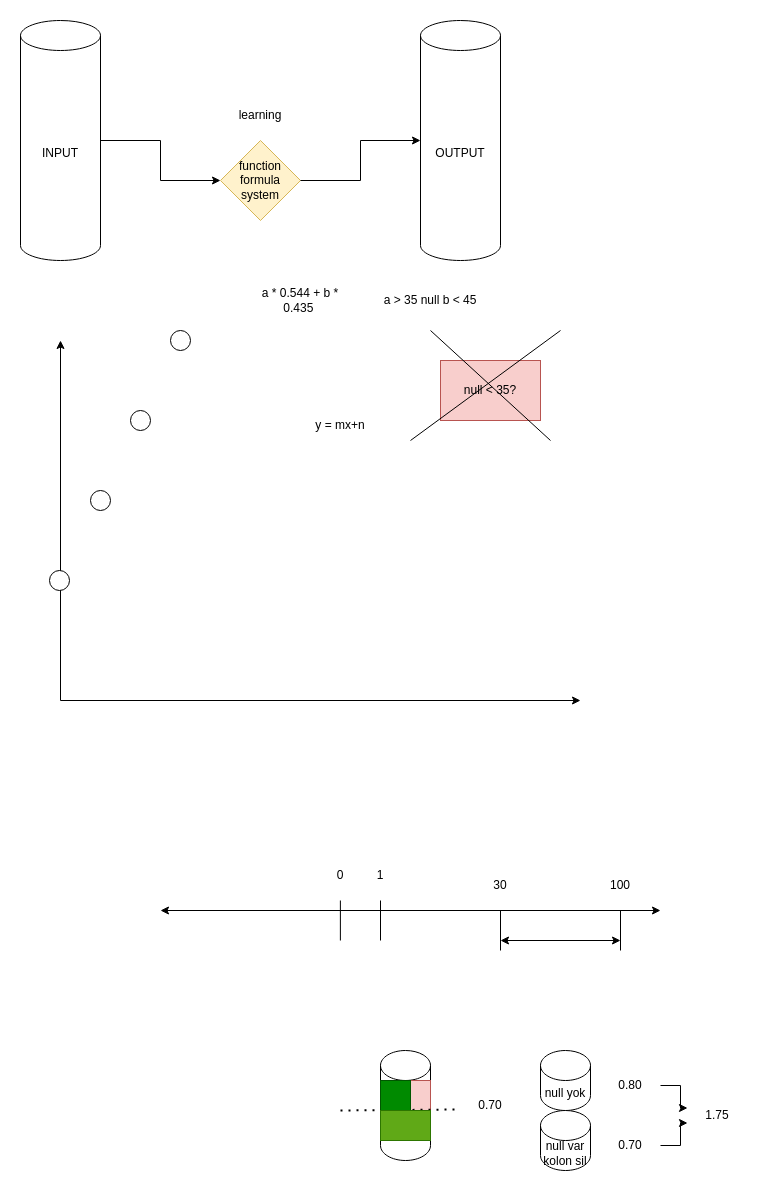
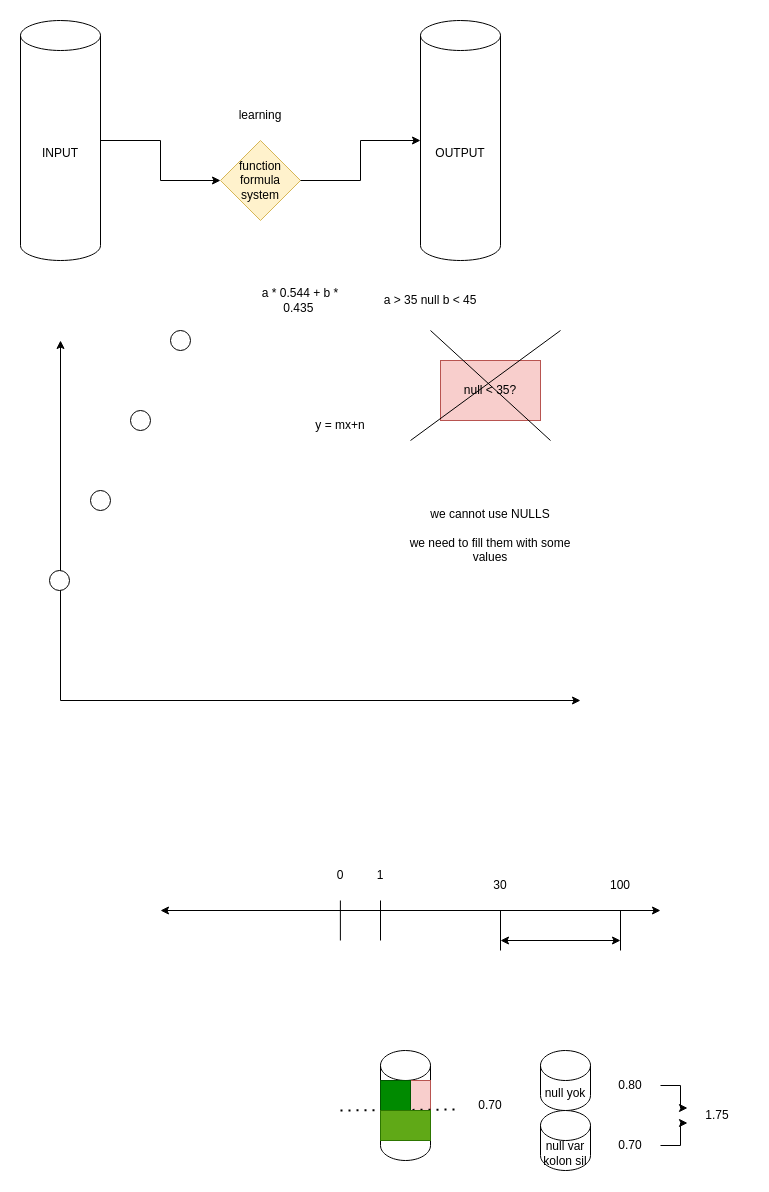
  <mxCell id="0" />
  <mxCell id="1" parent="0" />
  <mxCell id="2" style="edgeStyle=orthogonalEdgeStyle;rounded=0;orthogonalLoop=1;jettySize=auto;html=1;" edge="1" parent="1" source="3" target="5"><mxGeometry relative="1" as="geometry" /></mxCell>
  <mxCell id="3" value="INPUT" style="shape=cylinder3;whiteSpace=wrap;html=1;boundedLbl=1;backgroundOutline=1;size=15;" vertex="1" parent="1"><mxGeometry x="20" y="20" width="80" height="240" as="geometry" /></mxCell>
  <mxCell id="4" value="OUTPUT" style="shape=cylinder3;whiteSpace=wrap;html=1;boundedLbl=1;backgroundOutline=1;size=15;" vertex="1" parent="1"><mxGeometry x="420" y="20" width="80" height="240" as="geometry" /></mxCell>
  <mxCell id="5" value="function&lt;div&gt;formula&lt;/div&gt;&lt;div&gt;system&lt;/div&gt;" style="rhombus;whiteSpace=wrap;html=1;fillColor=#fff2cc;strokeColor=#d6b656;" vertex="1" parent="1"><mxGeometry x="220" y="140" width="80" height="80" as="geometry" /></mxCell>
  <mxCell id="6" style="edgeStyle=orthogonalEdgeStyle;rounded=0;orthogonalLoop=1;jettySize=auto;html=1;entryX=0;entryY=0.5;entryDx=0;entryDy=0;entryPerimeter=0;" edge="1" parent="1" source="5" target="4"><mxGeometry relative="1" as="geometry" /></mxCell>
  <mxCell id="7" value="learning" style="text;html=1;align=center;verticalAlign=middle;whiteSpace=wrap;rounded=0;" vertex="1" parent="1"><mxGeometry x="230" y="100" width="60" height="30" as="geometry" /></mxCell>
  <mxCell id="8" value="" style="endArrow=classic;html=1;rounded=0;" edge="1" parent="1"><mxGeometry width="50" height="50" relative="1" as="geometry"><mxPoint x="60" y="700" as="sourcePoint" /><mxPoint x="60" y="340" as="targetPoint" /></mxGeometry></mxCell>
  <mxCell id="9" value="" style="endArrow=classic;html=1;rounded=0;" edge="1" parent="1"><mxGeometry width="50" height="50" relative="1" as="geometry"><mxPoint x="60" y="700" as="sourcePoint" /><mxPoint x="580" y="700" as="targetPoint" /></mxGeometry></mxCell>
  <mxCell id="10" value="y = mx+n" style="text;html=1;align=center;verticalAlign=middle;whiteSpace=wrap;rounded=0;" vertex="1" parent="1"><mxGeometry x="310" y="410" width="60" height="30" as="geometry" /></mxCell>
  <mxCell id="11" value="" style="ellipse;whiteSpace=wrap;html=1;aspect=fixed;" vertex="1" parent="1"><mxGeometry x="49" y="570" width="20" height="20" as="geometry" /></mxCell>
  <mxCell id="12" value="" style="ellipse;whiteSpace=wrap;html=1;aspect=fixed;" vertex="1" parent="1"><mxGeometry x="90" y="490" width="20" height="20" as="geometry" /></mxCell>
  <mxCell id="13" value="" style="ellipse;whiteSpace=wrap;html=1;aspect=fixed;" vertex="1" parent="1"><mxGeometry x="130" y="410" width="20" height="20" as="geometry" /></mxCell>
  <mxCell id="14" value="" style="ellipse;whiteSpace=wrap;html=1;aspect=fixed;" vertex="1" parent="1"><mxGeometry x="170" y="330" width="20" height="20" as="geometry" /></mxCell>
  <mxCell id="15" value="a * 0.544 + b * 0.435&amp;nbsp;" style="text;html=1;align=center;verticalAlign=middle;whiteSpace=wrap;rounded=0;" vertex="1" parent="1"><mxGeometry x="250" y="270" width="100" height="60" as="geometry" /></mxCell>
  <mxCell id="16" value="a &amp;gt; 35 null b &amp;lt; 45" style="text;html=1;align=center;verticalAlign=middle;whiteSpace=wrap;rounded=0;" vertex="1" parent="1"><mxGeometry x="380" y="270" width="100" height="60" as="geometry" /></mxCell>
  <mxCell id="17" value="null &amp;lt; 35?" style="text;html=1;align=center;verticalAlign=middle;whiteSpace=wrap;rounded=0;fillColor=#f8cecc;strokeColor=#b85450;" vertex="1" parent="1"><mxGeometry x="440" y="360" width="100" height="60" as="geometry" /></mxCell>
  <mxCell id="18" value="" style="endArrow=none;html=1;rounded=0;" edge="1" parent="1"><mxGeometry width="50" height="50" relative="1" as="geometry"><mxPoint x="410" y="440" as="sourcePoint" /><mxPoint x="560" y="330" as="targetPoint" /></mxGeometry></mxCell>
  <mxCell id="19" value="" style="endArrow=none;html=1;rounded=0;" edge="1" parent="1"><mxGeometry width="50" height="50" relative="1" as="geometry"><mxPoint x="550" y="440" as="sourcePoint" /><mxPoint x="430" y="330" as="targetPoint" /></mxGeometry></mxCell>
+ <mxCell id="20" value="we cannot use NULLS&lt;div&gt;&lt;br&gt;&lt;/div&gt;&lt;div&gt;we need to fill them with some values&lt;/div&gt;" style="text;html=1;align=center;verticalAlign=middle;whiteSpace=wrap;rounded=0;" vertex="1" parent="1"><mxGeometry x="405" y="500" width="170" height="70" as="geometry" /></mxCell>
  <mxCell id="21" value="" style="endArrow=classic;startArrow=classic;html=1;rounded=0;" edge="1" parent="1"><mxGeometry width="50" height="50" relative="1" as="geometry"><mxPoint x="160" y="910" as="sourcePoint" /><mxPoint x="660" y="910" as="targetPoint" /></mxGeometry></mxCell>
  <mxCell id="22" value="0" style="text;html=1;align=center;verticalAlign=middle;whiteSpace=wrap;rounded=0;" vertex="1" parent="1"><mxGeometry x="310" y="860" width="60" height="30" as="geometry" /></mxCell>
  <mxCell id="23" value="1" style="text;html=1;align=center;verticalAlign=middle;whiteSpace=wrap;rounded=0;" vertex="1" parent="1"><mxGeometry x="350" y="860" width="60" height="30" as="geometry" /></mxCell>
  <mxCell id="24" value="" style="endArrow=none;html=1;rounded=0;" edge="1" parent="1"><mxGeometry width="50" height="50" relative="1" as="geometry"><mxPoint x="339.89" y="940" as="sourcePoint" /><mxPoint x="339.89" y="900" as="targetPoint" /></mxGeometry></mxCell>
  <mxCell id="25" value="" style="endArrow=none;html=1;rounded=0;" edge="1" parent="1"><mxGeometry width="50" height="50" relative="1" as="geometry"><mxPoint x="380" y="940" as="sourcePoint" /><mxPoint x="380" y="900" as="targetPoint" /></mxGeometry></mxCell>
  <mxCell id="26" value="" style="endArrow=none;html=1;rounded=0;" edge="1" parent="1"><mxGeometry width="50" height="50" relative="1" as="geometry"><mxPoint x="500" y="950" as="sourcePoint" /><mxPoint x="500" y="910" as="targetPoint" /></mxGeometry></mxCell>
  <mxCell id="27" value="" style="endArrow=none;html=1;rounded=0;" edge="1" parent="1"><mxGeometry width="50" height="50" relative="1" as="geometry"><mxPoint x="620" y="950" as="sourcePoint" /><mxPoint x="620" y="910" as="targetPoint" /></mxGeometry></mxCell>
  <mxCell id="28" value="30" style="text;html=1;align=center;verticalAlign=middle;whiteSpace=wrap;rounded=0;" vertex="1" parent="1"><mxGeometry x="470" y="870" width="60" height="30" as="geometry" /></mxCell>
  <mxCell id="29" value="100" style="text;html=1;align=center;verticalAlign=middle;whiteSpace=wrap;rounded=0;" vertex="1" parent="1"><mxGeometry x="590" y="870" width="60" height="30" as="geometry" /></mxCell>
  <mxCell id="30" value="" style="endArrow=classic;startArrow=classic;html=1;rounded=0;" edge="1" parent="1"><mxGeometry width="50" height="50" relative="1" as="geometry"><mxPoint x="500" y="940" as="sourcePoint" /><mxPoint x="620" y="940" as="targetPoint" /></mxGeometry></mxCell>
  <mxCell id="31" value="" style="shape=cylinder3;whiteSpace=wrap;html=1;boundedLbl=1;backgroundOutline=1;size=15;" vertex="1" parent="1"><mxGeometry x="380" y="1050" width="50" height="110" as="geometry" /></mxCell>
  <mxCell id="32" value="0.70" style="text;html=1;align=center;verticalAlign=middle;whiteSpace=wrap;rounded=0;" vertex="1" parent="1"><mxGeometry x="460" y="1090" width="60" height="30" as="geometry" /></mxCell>
  <mxCell id="33" value="null yok" style="shape=cylinder3;whiteSpace=wrap;html=1;boundedLbl=1;backgroundOutline=1;size=15;" vertex="1" parent="1"><mxGeometry x="540" y="1050" width="50" height="60" as="geometry" /></mxCell>
  <mxCell id="34" value="null var&lt;div&gt;kolon sil&lt;/div&gt;" style="shape=cylinder3;whiteSpace=wrap;html=1;boundedLbl=1;backgroundOutline=1;size=15;" vertex="1" parent="1"><mxGeometry x="540" y="1110" width="50" height="60" as="geometry" /></mxCell>
  <mxCell id="35" style="edgeStyle=orthogonalEdgeStyle;rounded=0;orthogonalLoop=1;jettySize=auto;html=1;entryX=0;entryY=0.75;entryDx=0;entryDy=0;" edge="1" parent="1" source="36" target="39"><mxGeometry relative="1" as="geometry" /></mxCell>
  <mxCell id="36" value="0.70" style="text;html=1;align=center;verticalAlign=middle;whiteSpace=wrap;rounded=0;" vertex="1" parent="1"><mxGeometry x="600" y="1130" width="60" height="30" as="geometry" /></mxCell>
  <mxCell id="37" style="edgeStyle=orthogonalEdgeStyle;rounded=0;orthogonalLoop=1;jettySize=auto;html=1;entryX=0;entryY=0.25;entryDx=0;entryDy=0;" edge="1" parent="1" source="38" target="39"><mxGeometry relative="1" as="geometry" /></mxCell>
  <mxCell id="38" value="0.80" style="text;html=1;align=center;verticalAlign=middle;whiteSpace=wrap;rounded=0;" vertex="1" parent="1"><mxGeometry x="600" y="1070" width="60" height="30" as="geometry" /></mxCell>
  <mxCell id="39" value="1.75" style="text;html=1;align=center;verticalAlign=middle;whiteSpace=wrap;rounded=0;" vertex="1" parent="1"><mxGeometry x="687" y="1100" width="60" height="30" as="geometry" /></mxCell>
  <mxCell id="40" value="" style="rounded=0;whiteSpace=wrap;html=1;fillColor=#f8cecc;strokeColor=#b85450;" vertex="1" parent="1"><mxGeometry x="410" y="1080" width="20" height="30" as="geometry" /></mxCell>
  <mxCell id="41" value="" style="endArrow=none;dashed=1;html=1;dashPattern=1 3;strokeWidth=2;rounded=0;entryX=-0.029;entryY=0.633;entryDx=0;entryDy=0;entryPerimeter=0;" edge="1" parent="1" target="32"><mxGeometry width="50" height="50" relative="1" as="geometry"><mxPoint x="340" y="1110" as="sourcePoint" /><mxPoint x="450" y="1110" as="targetPoint" /></mxGeometry></mxCell>
  <mxCell id="42" value="" style="rounded=0;whiteSpace=wrap;html=1;fillColor=#008a00;strokeColor=#005700;fontColor=#ffffff;" vertex="1" parent="1"><mxGeometry x="380" y="1080" width="30" height="30" as="geometry" /></mxCell>
  <mxCell id="43" value="" style="rounded=0;whiteSpace=wrap;html=1;fillColor=#60a917;strokeColor=#2D7600;fontColor=#ffffff;" vertex="1" parent="1"><mxGeometry x="380" y="1110" width="50" height="30" as="geometry" /></mxCell>
